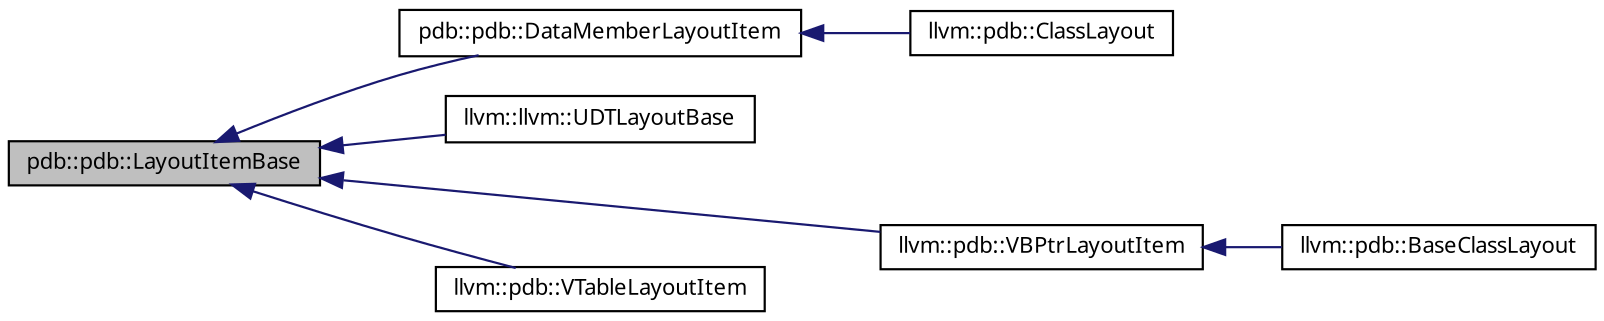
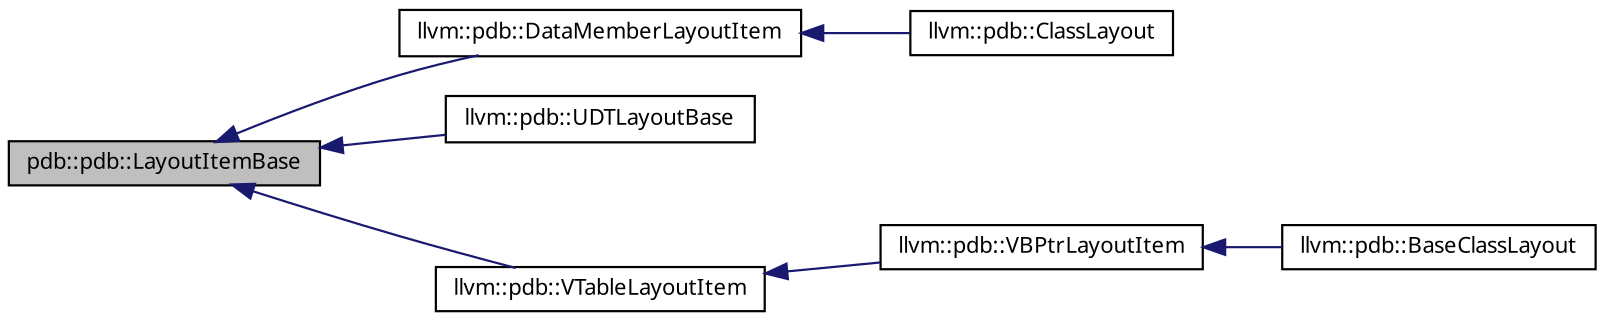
  digraph {
    fontname="Noto Sans"
    rankdir=LR
    node [color=black fontname="Noto Sans" fontsize=10 shape=record]
    edge [color=midnightblue dir=back fontname="Noto Sans" fontsize=10 labelfontname=Helvetica labelfontsize=10 style=solid]
    n1 [fillcolor=grey75 fontcolor=black height=0.2 label="pdb::pdb::LayoutItemBase" style=filled width=0.4]
-   n2 [height=0.2 label="pdb::pdb::DataMemberLayoutItem" width=0.4]
-   n3 [height=0.2 label="llvm::llvm::UDTLayoutBase" width=0.4]
+   n2 [height=0.2 label="llvm::pdb::DataMemberLayoutItem" width=0.4]
+   n3 [height=0.2 label="llvm::pdb::UDTLayoutBase" width=0.4]
    n4 [height=0.2 label="llvm::pdb::VBPtrLayoutItem" width=0.4]
    n5 [height=0.2 label="llvm::pdb::VTableLayoutItem" width=0.4]
    n6 [height=0.2 label="llvm::pdb::ClassLayout" width=0.4]
    n7 [height=0.2 label="llvm::pdb::BaseClassLayout" width=0.4]
    n1 -> n2
    n1 -> n3
-   n1 -> n4
+   n5 -> n4
    n1 -> n5
    n2 -> n6
    n4 -> n7
  }
